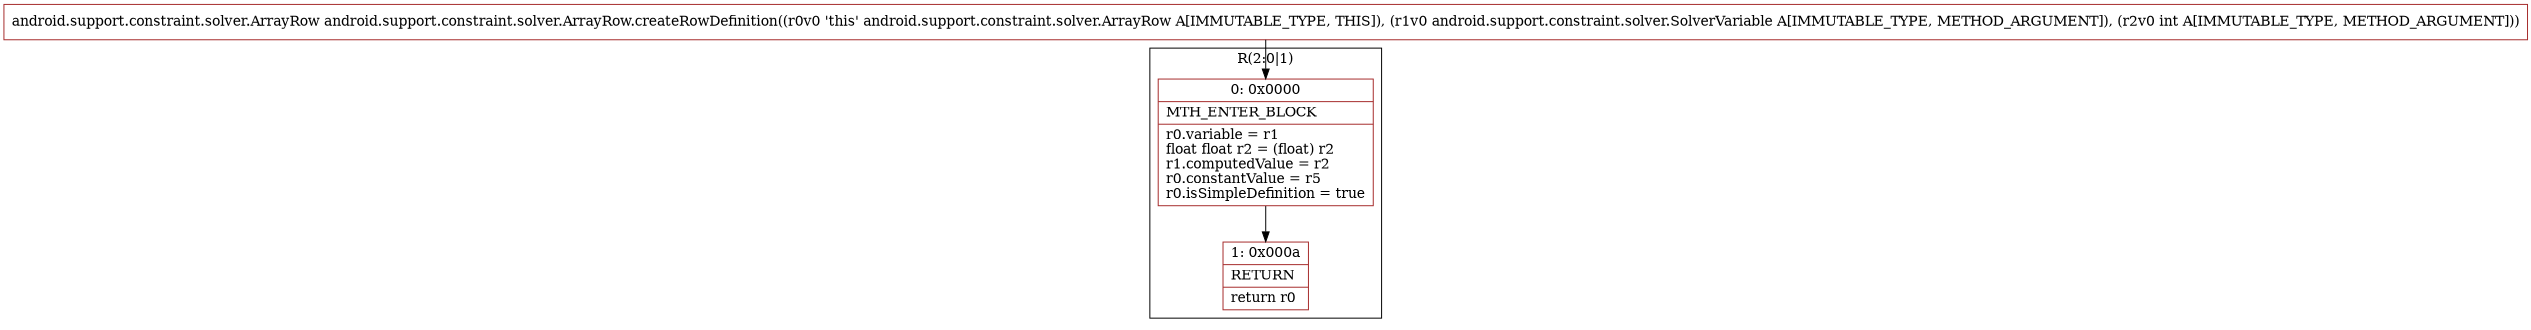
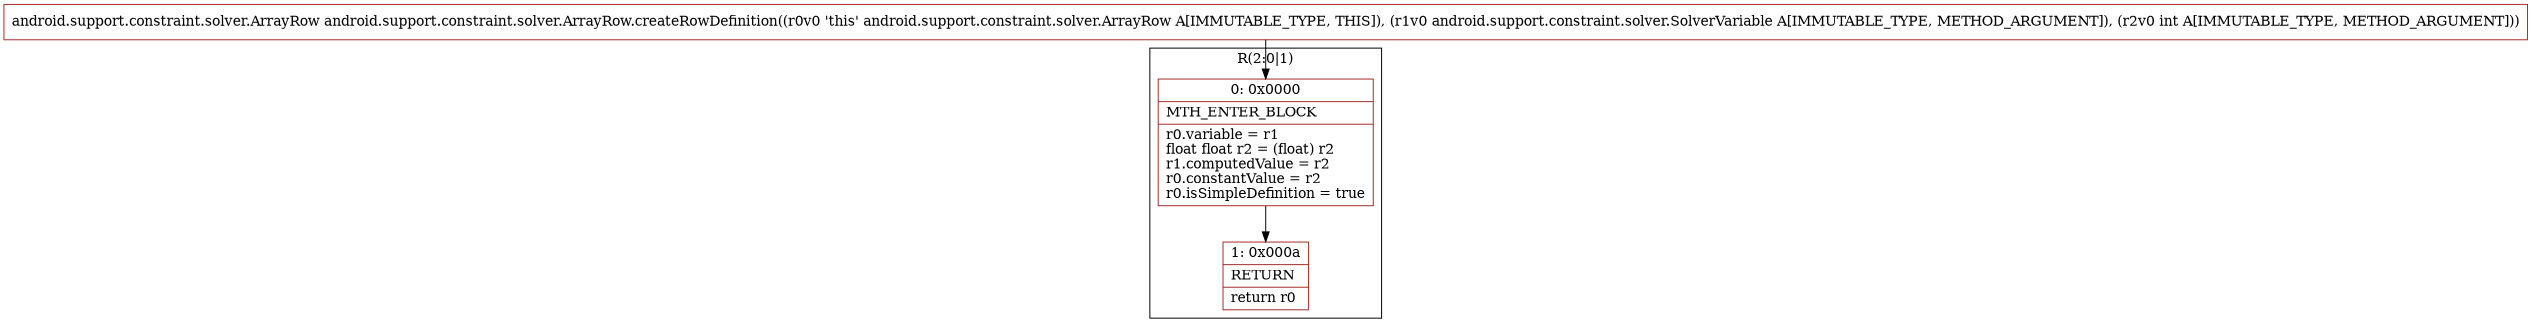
  digraph {
    node [color=brown shape=record]
-   n1 [label="{0\:\ 0x0000|MTH_ENTER_BLOCK\l|r0.variable = r1\lfloat float r2 = (float) r2\lr1.computedValue = r2\lr0.constantValue = r5\lr0.isSimpleDefinition = true\l}"]
+   n1 [label="{0\:\ 0x0000|MTH_ENTER_BLOCK\l|r0.variable = r1\lfloat float r2 = (float) r2\lr1.computedValue = r2\lr0.constantValue = r2\lr0.isSimpleDefinition = true\l}"]
    n2 [label="{1\:\ 0x000a|RETURN\l|return r0\l}"]
    n3 [label="{android.support.constraint.solver.ArrayRow android.support.constraint.solver.ArrayRow.createRowDefinition((r0v0 'this' android.support.constraint.solver.ArrayRow A[IMMUTABLE_TYPE, THIS]), (r1v0 android.support.constraint.solver.SolverVariable A[IMMUTABLE_TYPE, METHOD_ARGUMENT]), (r2v0 int A[IMMUTABLE_TYPE, METHOD_ARGUMENT])) }"]
    subgraph cluster_1 {
      label="R(2:0|1)"
      n1
      n2
    }
    n1 -> n2
    n3 -> n1
  }
